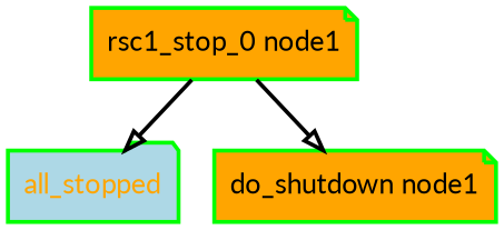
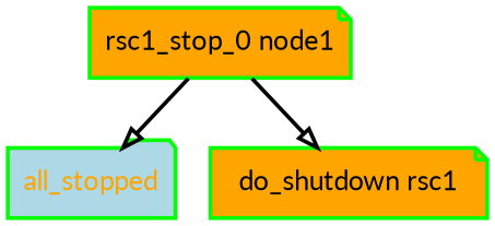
  digraph {
    fontname=Lato
    node [color=green fontcolor=black style="bold,filled" fillcolor=orange shape=note fontname=Lato]
    edge [style=bold arrowhead=onormal fontname=Lato]
    all_stopped [fontcolor=orange fillcolor=lightblue shape=folder]
-   "do_shutdown node1"
+   "do_shutdown node1" [label="do_shutdown rsc1"]
    "rsc1_stop_0 node1"
    "rsc1_stop_0 node1" -> all_stopped
    "rsc1_stop_0 node1" -> "do_shutdown node1"
  }
